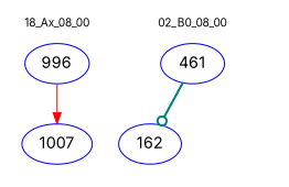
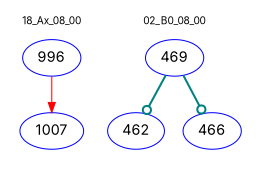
  digraph {
    fontname=Inter
    node [color=blue fontname=Inter]
    edge [arrowhead=odot color=teal fontname=Inter style=bold]
    n1 [label=996]
    n2 [label=1007]
-   n3 [label=461]
-   n4 [label=162]
+   n3 [label=469]
+   n4 [label=462]
+   n5 [label=466]
    subgraph cluster_1 {
      color=white
      fontsize=10
      label="18_Ax_08_00"
      n1
      n2
    }
    subgraph cluster_2 {
      color=white
      fontsize=10
      label="02_B0_08_00"
      n3
      n4
+     n5
    }
    n1 -> n2 [arrowhead=normal color=red style=solid]
    n3 -> n4
+   n3 -> n5
  }
